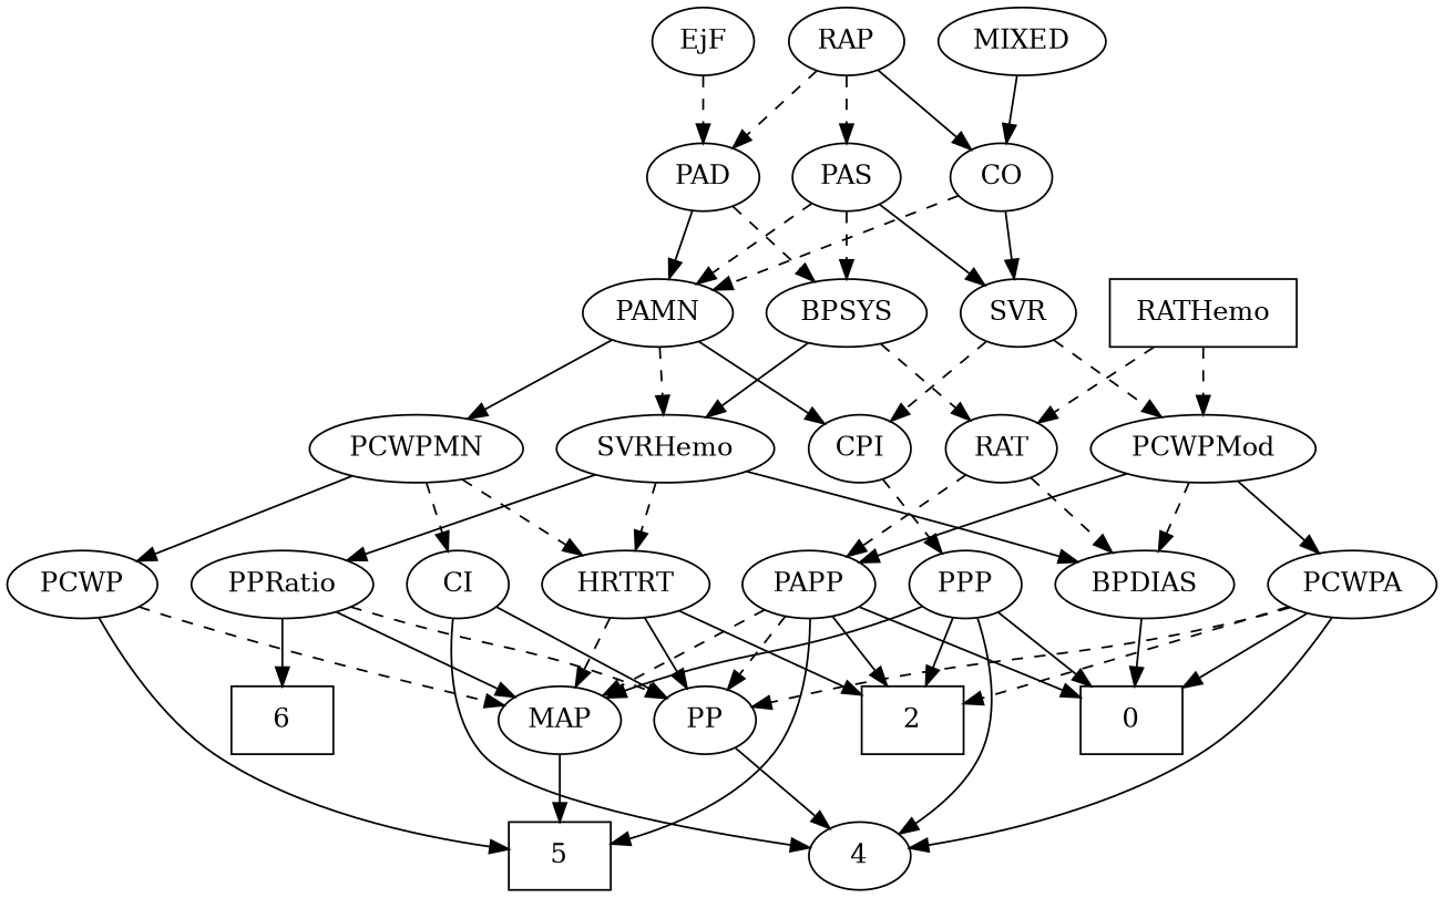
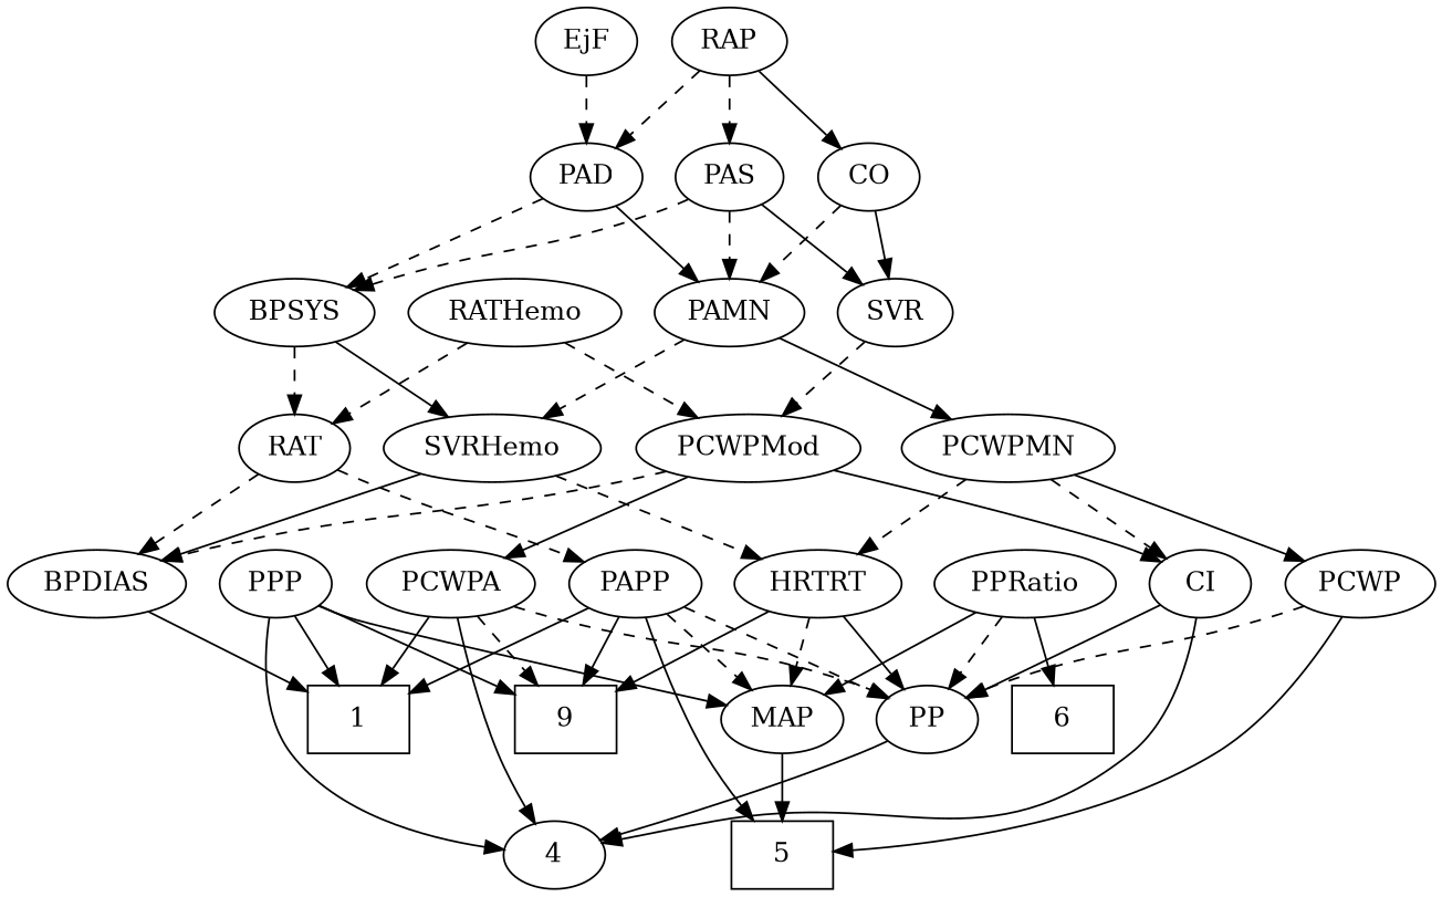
  strict digraph {
    fontname="DejaVu Serif"
    node [fontname="DejaVu Serif"]
    edge [fontname="DejaVu Serif" style=solid]
-   1 [height=0.5 shape=box width=0.75 label=0]
-   2 [height=0.5 shape=box width=0.75]
+   1 [height=0.5 shape=box width=0.75]
+   2 [height=0.5 shape=box width=0.75 label=9]
    n3 [height=0.5 label=6 shape=box width=0.75]
    4 [height=0.5 shape=ellipse width=0.75]
    5 [height=0.5 shape=box width=0.75]
    EjF [height=0.5 width=0.75]
    PAD [height=0.5 width=0.79437]
    RAP [height=0.5 width=0.77632]
    CO [height=0.5 width=0.75]
    PAS [height=0.5 width=0.75]
-   MIXED [height=0.5 width=1.1193]
    PAMN [height=0.5 width=1.011]
    BPSYS [height=0.5 width=1.0471]
    SVR [height=0.5 width=0.77632]
    SVRHemo [height=0.5 width=1.3902]
-   CPI [height=0.5 width=0.75]
    PCWPMN [height=0.5 width=1.3902]
    RAT [height=0.5 width=0.75827]
    PCWPMod [height=0.5 width=1.4443]
-   RATHemo [height=0.5 width=1.3721 shape=box]
+   RATHemo [height=0.5 width=1.3721]
    BPDIAS [height=0.5 width=1.1735]
    HRTRT [height=0.5 width=1.1013]
    PPRatio [height=0.5 width=1.1013]
    PPP [height=0.5 width=0.75]
    CI [height=0.5 width=0.75]
    PCWP [height=0.5 width=0.97491]
    PAPP [height=0.5 width=0.88464]
    PCWPA [height=0.5 width=1.1555]
    MAP [height=0.5 width=0.84854]
    PP [height=0.5 width=0.75]
    EjF -> PAD [style=dashed]
    PAD -> PAMN
    PAD -> BPSYS [style=dashed]
    RAP -> PAD [style=dashed]
    RAP -> CO
    RAP -> PAS [style=dashed]
    CO -> PAMN [style=dashed]
    CO -> SVR
    PAS -> PAMN [style=dashed]
    PAS -> BPSYS [style=dashed]
    PAS -> SVR
-   MIXED -> CO
    PAMN -> SVRHemo [style=dashed]
-   PAMN -> CPI
    PAMN -> PCWPMN
    BPSYS -> SVRHemo
    BPSYS -> RAT [style=dashed]
-   SVR -> CPI [style=dashed]
    SVR -> PCWPMod [style=dashed]
    SVRHemo -> BPDIAS
    SVRHemo -> HRTRT [style=dashed]
-   SVRHemo -> PPRatio
-   CPI -> PPP [style=dashed]
    PCWPMN -> HRTRT [style=dashed]
    PCWPMN -> CI [style=dashed]
    PCWPMN -> PCWP
    RAT -> BPDIAS [style=dashed]
    RAT -> PAPP [style=dashed]
    PCWPMod -> BPDIAS [style=dashed]
-   PCWPMod -> PAPP
+   PCWPMod -> CI
    PCWPMod -> PCWPA
    RATHemo -> RAT [style=dashed]
    RATHemo -> PCWPMod [style=dashed]
    BPDIAS -> 1
    HRTRT -> 2
    HRTRT -> MAP [style=dashed]
    HRTRT -> PP
    PPRatio -> n3
    PPRatio -> MAP
    PPRatio -> PP [style=dashed]
    PPP -> 1
    PPP -> 2
    PPP -> 4
    PPP -> MAP
    CI -> 4
    CI -> PP
    PCWP -> 5
-   PCWP -> MAP [style=dashed]
+   PCWP -> PP [style=dashed]
    PAPP -> 1
    PAPP -> 2
    PAPP -> 5
    PAPP -> MAP [style=dashed]
    PAPP -> PP [style=dashed]
    PCWPA -> 1
    PCWPA -> 2 [style=dashed]
    PCWPA -> 4
    PCWPA -> PP [style=dashed]
    MAP -> 5
    PP -> 4
  }
